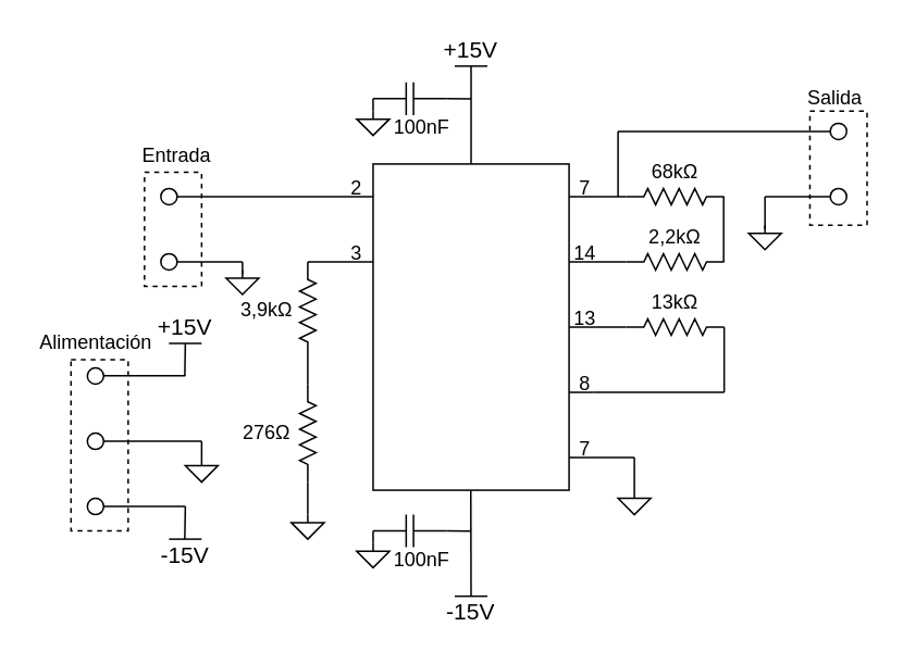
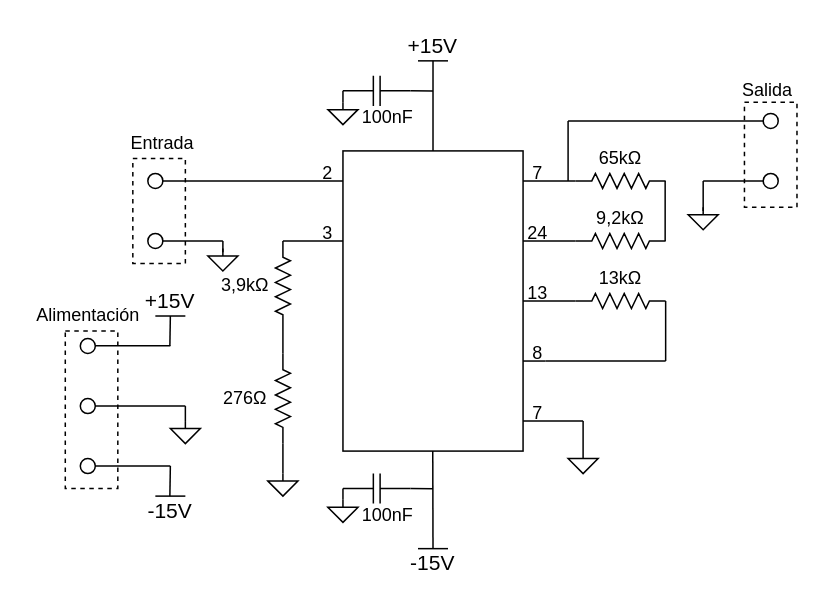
  <mxCell id="0" />
  <mxCell id="1" parent="0" />
  <mxCell id="2" value="" style="rounded=0;whiteSpace=wrap;html=1;fillColor=none;dashed=1;" vertex="1" parent="1"><mxGeometry x="88" y="105" width="35" height="70" as="geometry" /></mxCell>
  <mxCell id="3" value="" style="rounded=0;whiteSpace=wrap;html=1;" vertex="1" parent="1"><mxGeometry x="228" y="100" width="120" height="200" as="geometry" /></mxCell>
  <mxCell id="4" value="" style="endArrow=none;html=1;rounded=0;fontSize=10;entryX=0;entryY=0.5;entryDx=0;entryDy=0;entryPerimeter=0;" edge="1" parent="1" target="14"><mxGeometry width="50" height="50" relative="1" as="geometry"><mxPoint x="348" y="120" as="sourcePoint" /><mxPoint x="383" y="120" as="targetPoint" /></mxGeometry></mxCell>
  <mxCell id="5" value="" style="endArrow=none;html=1;rounded=0;fontSize=10;entryX=0;entryY=0.5;entryDx=0;entryDy=0;entryPerimeter=0;" edge="1" parent="1" target="15"><mxGeometry width="50" height="50" relative="1" as="geometry"><mxPoint x="348" y="160" as="sourcePoint" /><mxPoint x="368" y="160" as="targetPoint" /></mxGeometry></mxCell>
  <mxCell id="6" value="" style="endArrow=none;html=1;rounded=0;fontSize=10;entryX=0;entryY=0.5;entryDx=0;entryDy=0;entryPerimeter=0;" edge="1" parent="1" target="16"><mxGeometry width="50" height="50" relative="1" as="geometry"><mxPoint x="348" y="200" as="sourcePoint" /><mxPoint x="368" y="200" as="targetPoint" /></mxGeometry></mxCell>
  <mxCell id="7" value="" style="endArrow=none;html=1;rounded=0;fontSize=10;entryX=0;entryY=0.5;entryDx=0;entryDy=0;entryPerimeter=0;" edge="1" parent="1"><mxGeometry width="50" height="50" relative="1" as="geometry"><mxPoint x="348" y="240" as="sourcePoint" /><mxPoint x="363" y="240" as="targetPoint" /></mxGeometry></mxCell>
  <mxCell id="8" value="" style="endArrow=none;html=1;rounded=0;exitX=0.5;exitY=0;exitDx=0;exitDy=0;entryX=0.5;entryY=1;entryDx=0;entryDy=0;" edge="1" parent="1" source="3" target="10"><mxGeometry width="50" height="50" relative="1" as="geometry"><mxPoint x="318" y="130" as="sourcePoint" /><mxPoint x="288" y="70" as="targetPoint" /></mxGeometry></mxCell>
  <mxCell id="9" value="" style="endArrow=none;html=1;rounded=0;" edge="1" parent="1"><mxGeometry width="50" height="50" relative="1" as="geometry"><mxPoint x="298" y="40" as="sourcePoint" /><mxPoint x="278" y="40" as="targetPoint" /></mxGeometry></mxCell>
  <mxCell id="10" value="+15V" style="text;html=1;strokeColor=none;fillColor=none;align=center;verticalAlign=middle;whiteSpace=wrap;rounded=0;fontSize=14;" vertex="1" parent="1"><mxGeometry x="268" y="20" width="40" height="20" as="geometry" /></mxCell>
  <mxCell id="11" value="-15V" style="text;html=1;strokeColor=none;fillColor=none;align=center;verticalAlign=middle;whiteSpace=wrap;rounded=0;fontSize=14;" vertex="1" parent="1"><mxGeometry x="268" y="365" width="40" height="20" as="geometry" /></mxCell>
  <mxCell id="12" value="" style="endArrow=none;html=1;rounded=0;exitX=0.5;exitY=0;exitDx=0;exitDy=0;" edge="1" parent="1" source="11"><mxGeometry width="50" height="50" relative="1" as="geometry"><mxPoint x="287.83" y="330" as="sourcePoint" /><mxPoint x="287.83" y="300" as="targetPoint" /></mxGeometry></mxCell>
  <mxCell id="13" value="" style="endArrow=none;html=1;rounded=0;" edge="1" parent="1"><mxGeometry width="50" height="50" relative="1" as="geometry"><mxPoint x="298" y="365" as="sourcePoint" /><mxPoint x="278" y="365" as="targetPoint" /></mxGeometry></mxCell>
  <mxCell id="14" value="" style="pointerEvents=1;verticalLabelPosition=bottom;shadow=0;dashed=0;align=center;html=1;verticalAlign=top;shape=mxgraph.electrical.resistors.resistor_2;" vertex="1" parent="1"><mxGeometry x="383" y="115" width="60" height="10" as="geometry" /></mxCell>
  <mxCell id="15" value="" style="pointerEvents=1;verticalLabelPosition=bottom;shadow=0;dashed=0;align=center;html=1;verticalAlign=top;shape=mxgraph.electrical.resistors.resistor_2;" vertex="1" parent="1"><mxGeometry x="383" y="155" width="60" height="10" as="geometry" /></mxCell>
  <mxCell id="16" value="" style="pointerEvents=1;verticalLabelPosition=bottom;shadow=0;dashed=0;align=center;html=1;verticalAlign=top;shape=mxgraph.electrical.resistors.resistor_2;" vertex="1" parent="1"><mxGeometry x="383" y="195" width="60" height="10" as="geometry" /></mxCell>
  <mxCell id="17" value="" style="endArrow=none;html=1;rounded=0;fontSize=10;entryX=1;entryY=0.5;entryDx=0;entryDy=0;entryPerimeter=0;exitX=1;exitY=0.5;exitDx=0;exitDy=0;exitPerimeter=0;" edge="1" parent="1" target="16"><mxGeometry width="50" height="50" relative="1" as="geometry"><mxPoint x="443" y="240" as="sourcePoint" /><mxPoint x="388" y="205" as="targetPoint" /></mxGeometry></mxCell>
  <mxCell id="18" value="" style="endArrow=none;html=1;rounded=0;fontSize=10;entryX=1;entryY=0.5;entryDx=0;entryDy=0;entryPerimeter=0;exitX=1;exitY=0.5;exitDx=0;exitDy=0;exitPerimeter=0;" edge="1" parent="1"><mxGeometry width="50" height="50" relative="1" as="geometry"><mxPoint x="442.67" y="160" as="sourcePoint" /><mxPoint x="442.67" y="120" as="targetPoint" /></mxGeometry></mxCell>
  <mxCell id="19" value="7" style="text;html=1;strokeColor=none;fillColor=none;align=center;verticalAlign=middle;whiteSpace=wrap;rounded=0;" vertex="1" parent="1"><mxGeometry x="348" y="110" width="20" height="10" as="geometry" /></mxCell>
- <mxCell id="20" value="14" style="text;html=1;strokeColor=none;fillColor=none;align=center;verticalAlign=middle;whiteSpace=wrap;rounded=0;" vertex="1" parent="1"><mxGeometry x="348" y="150" width="20" height="10" as="geometry" /></mxCell>
+ <mxCell id="20" value="24" style="text;html=1;strokeColor=none;fillColor=none;align=center;verticalAlign=middle;whiteSpace=wrap;rounded=0;" vertex="1" parent="1"><mxGeometry x="348" y="150" width="20" height="10" as="geometry" /></mxCell>
  <mxCell id="21" value="13" style="text;html=1;strokeColor=none;fillColor=none;align=center;verticalAlign=middle;whiteSpace=wrap;rounded=0;" vertex="1" parent="1"><mxGeometry x="348" y="190" width="20" height="10" as="geometry" /></mxCell>
  <mxCell id="22" value="8" style="text;html=1;strokeColor=none;fillColor=none;align=center;verticalAlign=middle;whiteSpace=wrap;rounded=0;" vertex="1" parent="1"><mxGeometry x="348" y="230" width="20" height="10" as="geometry" /></mxCell>
- <mxCell id="23" value="2,2kΩ" style="text;html=1;strokeColor=none;fillColor=none;align=center;verticalAlign=middle;whiteSpace=wrap;rounded=0;" vertex="1" parent="1"><mxGeometry x="398" y="140" width="30" height="10" as="geometry" /></mxCell>
- <mxCell id="24" value="68kΩ" style="text;html=1;strokeColor=none;fillColor=none;align=center;verticalAlign=middle;whiteSpace=wrap;rounded=0;" vertex="1" parent="1"><mxGeometry x="398" y="100" width="30" height="10" as="geometry" /></mxCell>
+ <mxCell id="23" value="9,2kΩ" style="text;html=1;strokeColor=none;fillColor=none;align=center;verticalAlign=middle;whiteSpace=wrap;rounded=0;" vertex="1" parent="1"><mxGeometry x="398" y="140" width="30" height="10" as="geometry" /></mxCell>
+ <mxCell id="24" value="65kΩ" style="text;html=1;strokeColor=none;fillColor=none;align=center;verticalAlign=middle;whiteSpace=wrap;rounded=0;" vertex="1" parent="1"><mxGeometry x="398" y="100" width="30" height="10" as="geometry" /></mxCell>
  <mxCell id="25" value="3,9kΩ" style="text;html=1;strokeColor=none;fillColor=none;align=center;verticalAlign=middle;whiteSpace=wrap;rounded=0;" vertex="1" parent="1"><mxGeometry x="148" y="185" width="30" height="10" as="geometry" /></mxCell>
  <mxCell id="26" value="" style="endArrow=none;html=1;rounded=0;fontSize=10;entryX=0.75;entryY=1;entryDx=0;entryDy=0;" edge="1" parent="1" target="22"><mxGeometry width="50" height="50" relative="1" as="geometry"><mxPoint x="443" y="240" as="sourcePoint" /><mxPoint x="383" y="240" as="targetPoint" /></mxGeometry></mxCell>
  <mxCell id="27" value="" style="endArrow=none;html=1;rounded=0;fontSize=10;entryX=0.75;entryY=1;entryDx=0;entryDy=0;" edge="1" parent="1"><mxGeometry width="50" height="50" relative="1" as="geometry"><mxPoint x="388" y="280" as="sourcePoint" /><mxPoint x="348" y="280" as="targetPoint" /></mxGeometry></mxCell>
  <mxCell id="28" value="7" style="text;html=1;strokeColor=none;fillColor=none;align=center;verticalAlign=middle;whiteSpace=wrap;rounded=0;" vertex="1" parent="1"><mxGeometry x="348" y="270" width="20" height="10" as="geometry" /></mxCell>
  <mxCell id="29" value="" style="pointerEvents=1;verticalLabelPosition=bottom;shadow=0;dashed=0;align=center;html=1;verticalAlign=top;shape=mxgraph.electrical.signal_sources.signal_ground;" vertex="1" parent="1"><mxGeometry x="378" y="300" width="20" height="15" as="geometry" /></mxCell>
  <mxCell id="30" value="" style="endArrow=none;html=1;rounded=0;fontSize=10;exitX=0.5;exitY=0;exitDx=0;exitDy=0;exitPerimeter=0;" edge="1" parent="1" source="29"><mxGeometry width="50" height="50" relative="1" as="geometry"><mxPoint x="393" y="285" as="sourcePoint" /><mxPoint x="388" y="280" as="targetPoint" /></mxGeometry></mxCell>
  <mxCell id="31" value="" style="endArrow=none;html=1;rounded=0;fontSize=10;entryX=0.75;entryY=1;entryDx=0;entryDy=0;" edge="1" parent="1"><mxGeometry width="50" height="50" relative="1" as="geometry"><mxPoint x="228" y="160" as="sourcePoint" /><mxPoint x="188" y="160" as="targetPoint" /></mxGeometry></mxCell>
  <mxCell id="32" value="3" style="text;html=1;strokeColor=none;fillColor=none;align=center;verticalAlign=middle;whiteSpace=wrap;rounded=0;" vertex="1" parent="1"><mxGeometry x="208" y="150" width="20" height="10" as="geometry" /></mxCell>
  <mxCell id="33" value="" style="pointerEvents=1;verticalLabelPosition=bottom;shadow=0;dashed=0;align=center;html=1;verticalAlign=top;shape=mxgraph.electrical.signal_sources.signal_ground;" vertex="1" parent="1"><mxGeometry x="178" y="315" width="20" height="15" as="geometry" /></mxCell>
  <mxCell id="34" value="" style="endArrow=none;html=1;rounded=0;fontSize=10;exitX=0.5;exitY=0;exitDx=0;exitDy=0;exitPerimeter=0;" edge="1" parent="1" source="33"><mxGeometry width="50" height="50" relative="1" as="geometry"><mxPoint x="193" y="300" as="sourcePoint" /><mxPoint x="188" y="295" as="targetPoint" /></mxGeometry></mxCell>
  <mxCell id="35" value="" style="pointerEvents=1;verticalLabelPosition=bottom;shadow=0;dashed=0;align=center;html=1;verticalAlign=top;shape=mxgraph.electrical.resistors.resistor_2;rotation=90;" vertex="1" parent="1"><mxGeometry x="158" y="185" width="60" height="10" as="geometry" /></mxCell>
  <mxCell id="36" value="13kΩ" style="text;html=1;strokeColor=none;fillColor=none;align=center;verticalAlign=middle;whiteSpace=wrap;rounded=0;" vertex="1" parent="1"><mxGeometry x="398" y="180" width="30" height="10" as="geometry" /></mxCell>
  <mxCell id="37" value="" style="pointerEvents=1;verticalLabelPosition=bottom;shadow=0;dashed=0;align=center;html=1;verticalAlign=top;shape=mxgraph.electrical.resistors.resistor_2;rotation=90;" vertex="1" parent="1"><mxGeometry x="158" y="260" width="60" height="10" as="geometry" /></mxCell>
  <mxCell id="38" value="" style="endArrow=none;html=1;rounded=0;fontSize=10;" edge="1" parent="1"><mxGeometry width="50" height="50" relative="1" as="geometry"><mxPoint x="188" y="235" as="sourcePoint" /><mxPoint x="188" y="220" as="targetPoint" /></mxGeometry></mxCell>
  <mxCell id="39" value="276Ω" style="text;html=1;strokeColor=none;fillColor=none;align=center;verticalAlign=middle;whiteSpace=wrap;rounded=0;" vertex="1" parent="1"><mxGeometry x="148" y="260" width="30" height="10" as="geometry" /></mxCell>
  <mxCell id="40" value="" style="endArrow=none;html=1;rounded=0;fontSize=10;" edge="1" parent="1"><mxGeometry width="50" height="50" relative="1" as="geometry"><mxPoint x="228" y="120" as="sourcePoint" /><mxPoint x="108" y="120" as="targetPoint" /></mxGeometry></mxCell>
  <mxCell id="41" value="2" style="text;html=1;strokeColor=none;fillColor=none;align=center;verticalAlign=middle;whiteSpace=wrap;rounded=0;" vertex="1" parent="1"><mxGeometry x="208" y="110" width="20" height="10" as="geometry" /></mxCell>
  <mxCell id="42" value="" style="endArrow=none;html=1;rounded=0;fontSize=10;entryX=1;entryY=0.5;entryDx=0;entryDy=0;entryPerimeter=0;exitX=1;exitY=0.5;exitDx=0;exitDy=0;exitPerimeter=0;" edge="1" parent="1"><mxGeometry width="50" height="50" relative="1" as="geometry"><mxPoint x="378" y="120" as="sourcePoint" /><mxPoint x="378" y="80" as="targetPoint" /></mxGeometry></mxCell>
  <mxCell id="43" value="" style="endArrow=none;html=1;rounded=0;fontSize=10;" edge="1" parent="1"><mxGeometry width="50" height="50" relative="1" as="geometry"><mxPoint x="508" y="80" as="sourcePoint" /><mxPoint x="378" y="80" as="targetPoint" /></mxGeometry></mxCell>
  <mxCell id="44" value="" style="endArrow=none;html=1;rounded=0;fontSize=10;" edge="1" parent="1"><mxGeometry width="50" height="50" relative="1" as="geometry"><mxPoint x="508" y="120" as="sourcePoint" /><mxPoint x="468" y="120" as="targetPoint" /></mxGeometry></mxCell>
  <mxCell id="45" value="" style="endArrow=none;html=1;rounded=0;fontSize=10;entryX=1;entryY=0.5;entryDx=0;entryDy=0;entryPerimeter=0;" edge="1" parent="1"><mxGeometry width="50" height="50" relative="1" as="geometry"><mxPoint x="468" y="140" as="sourcePoint" /><mxPoint x="468" y="120" as="targetPoint" /></mxGeometry></mxCell>
  <mxCell id="46" value="" style="pointerEvents=1;verticalLabelPosition=bottom;shadow=0;dashed=0;align=center;html=1;verticalAlign=top;shape=mxgraph.electrical.signal_sources.signal_ground;" vertex="1" parent="1"><mxGeometry x="458" y="137.5" width="20" height="15" as="geometry" /></mxCell>
  <mxCell id="47" value="" style="endArrow=none;html=1;rounded=0;fontSize=10;" edge="1" parent="1"><mxGeometry width="50" height="50" relative="1" as="geometry"><mxPoint x="148" y="160" as="sourcePoint" /><mxPoint x="108" y="160" as="targetPoint" /></mxGeometry></mxCell>
  <mxCell id="48" value="" style="endArrow=none;html=1;rounded=0;fontSize=10;" edge="1" parent="1"><mxGeometry width="50" height="50" relative="1" as="geometry"><mxPoint x="148" y="167.5" as="sourcePoint" /><mxPoint x="148" y="160" as="targetPoint" /></mxGeometry></mxCell>
  <mxCell id="49" value="" style="pointerEvents=1;verticalLabelPosition=bottom;shadow=0;dashed=0;align=center;html=1;verticalAlign=top;shape=mxgraph.electrical.signal_sources.signal_ground;" vertex="1" parent="1"><mxGeometry x="138" y="165" width="20" height="15" as="geometry" /></mxCell>
  <mxCell id="50" value="" style="ellipse;whiteSpace=wrap;html=1;aspect=fixed;" vertex="1" parent="1"><mxGeometry x="98" y="115" width="10" height="10" as="geometry" /></mxCell>
  <mxCell id="51" value="" style="ellipse;whiteSpace=wrap;html=1;aspect=fixed;" vertex="1" parent="1"><mxGeometry x="98" y="155" width="10" height="10" as="geometry" /></mxCell>
  <mxCell id="52" value="" style="ellipse;whiteSpace=wrap;html=1;aspect=fixed;" vertex="1" parent="1"><mxGeometry x="508" y="75" width="10" height="10" as="geometry" /></mxCell>
  <mxCell id="53" value="" style="ellipse;whiteSpace=wrap;html=1;aspect=fixed;" vertex="1" parent="1"><mxGeometry x="508" y="115" width="10" height="10" as="geometry" /></mxCell>
  <mxCell id="54" value="" style="rounded=0;whiteSpace=wrap;html=1;fillColor=none;dashed=1;" vertex="1" parent="1"><mxGeometry x="495.5" y="67.5" width="35" height="70" as="geometry" /></mxCell>
  <mxCell id="55" value="" style="rounded=0;whiteSpace=wrap;html=1;fillColor=none;dashed=1;" vertex="1" parent="1"><mxGeometry x="43" y="220" width="35" height="105" as="geometry" /></mxCell>
  <mxCell id="56" value="" style="pointerEvents=1;verticalLabelPosition=bottom;shadow=0;dashed=0;align=center;html=1;verticalAlign=top;shape=mxgraph.electrical.capacitors.capacitor_1;" vertex="1" parent="1"><mxGeometry x="228" y="50" width="45" height="20" as="geometry" /></mxCell>
  <mxCell id="57" value="" style="endArrow=none;html=1;rounded=0;fontSize=10;" edge="1" parent="1"><mxGeometry width="50" height="50" relative="1" as="geometry"><mxPoint x="273" y="59.9" as="sourcePoint" /><mxPoint x="288" y="60.09" as="targetPoint" /></mxGeometry></mxCell>
  <mxCell id="58" value="" style="pointerEvents=1;verticalLabelPosition=bottom;shadow=0;dashed=0;align=center;html=1;verticalAlign=top;shape=mxgraph.electrical.signal_sources.signal_ground;" vertex="1" parent="1"><mxGeometry x="218" y="67.5" width="20" height="15" as="geometry" /></mxCell>
  <mxCell id="59" value="" style="endArrow=none;html=1;rounded=0;fontSize=10;exitX=0.5;exitY=0;exitDx=0;exitDy=0;exitPerimeter=0;" edge="1" parent="1" source="58"><mxGeometry width="50" height="50" relative="1" as="geometry"><mxPoint x="233" y="65" as="sourcePoint" /><mxPoint x="228" y="60" as="targetPoint" /></mxGeometry></mxCell>
  <mxCell id="60" value="" style="pointerEvents=1;verticalLabelPosition=bottom;shadow=0;dashed=0;align=center;html=1;verticalAlign=top;shape=mxgraph.electrical.capacitors.capacitor_1;" vertex="1" parent="1"><mxGeometry x="228" y="315" width="45" height="20" as="geometry" /></mxCell>
  <mxCell id="61" value="" style="endArrow=none;html=1;rounded=0;fontSize=10;" edge="1" parent="1"><mxGeometry width="50" height="50" relative="1" as="geometry"><mxPoint x="273" y="324.9" as="sourcePoint" /><mxPoint x="288" y="325.09" as="targetPoint" /></mxGeometry></mxCell>
  <mxCell id="62" value="" style="pointerEvents=1;verticalLabelPosition=bottom;shadow=0;dashed=0;align=center;html=1;verticalAlign=top;shape=mxgraph.electrical.signal_sources.signal_ground;" vertex="1" parent="1"><mxGeometry x="218" y="332.5" width="20" height="15" as="geometry" /></mxCell>
  <mxCell id="63" value="" style="endArrow=none;html=1;rounded=0;fontSize=10;exitX=0.5;exitY=0;exitDx=0;exitDy=0;exitPerimeter=0;" edge="1" parent="1" source="62"><mxGeometry width="50" height="50" relative="1" as="geometry"><mxPoint x="233" y="330" as="sourcePoint" /><mxPoint x="228" y="325" as="targetPoint" /></mxGeometry></mxCell>
  <mxCell id="64" value="Entrada" style="text;html=1;strokeColor=none;fillColor=none;align=center;verticalAlign=middle;whiteSpace=wrap;rounded=0;" vertex="1" parent="1"><mxGeometry x="93" y="90" width="30" height="10" as="geometry" /></mxCell>
  <mxCell id="65" value="100nF" style="text;html=1;strokeColor=none;fillColor=none;align=center;verticalAlign=middle;whiteSpace=wrap;rounded=0;" vertex="1" parent="1"><mxGeometry x="243" y="337.5" width="30" height="10" as="geometry" /></mxCell>
  <mxCell id="66" value="" style="ellipse;whiteSpace=wrap;html=1;aspect=fixed;" vertex="1" parent="1"><mxGeometry x="53" y="225" width="10" height="10" as="geometry" /></mxCell>
  <mxCell id="67" value="" style="ellipse;whiteSpace=wrap;html=1;aspect=fixed;" vertex="1" parent="1"><mxGeometry x="53" y="265" width="10" height="10" as="geometry" /></mxCell>
  <mxCell id="68" value="" style="ellipse;whiteSpace=wrap;html=1;aspect=fixed;" vertex="1" parent="1"><mxGeometry x="53" y="305" width="10" height="10" as="geometry" /></mxCell>
  <mxCell id="69" value="+15V" style="text;html=1;strokeColor=none;fillColor=none;align=center;verticalAlign=middle;whiteSpace=wrap;rounded=0;fontSize=14;" vertex="1" parent="1"><mxGeometry x="93" y="190" width="40" height="20" as="geometry" /></mxCell>
  <mxCell id="70" value="-15V" style="text;html=1;strokeColor=none;fillColor=none;align=center;verticalAlign=middle;whiteSpace=wrap;rounded=0;fontSize=14;" vertex="1" parent="1"><mxGeometry x="93" y="330" width="40" height="20" as="geometry" /></mxCell>
  <mxCell id="71" value="" style="endArrow=none;html=1;rounded=0;" edge="1" parent="1"><mxGeometry width="50" height="50" relative="1" as="geometry"><mxPoint x="123" y="330" as="sourcePoint" /><mxPoint x="103" y="330" as="targetPoint" /></mxGeometry></mxCell>
  <mxCell id="72" value="" style="endArrow=none;html=1;rounded=0;exitX=0.5;exitY=0;exitDx=0;exitDy=0;" edge="1" parent="1"><mxGeometry width="50" height="50" relative="1" as="geometry"><mxPoint x="112.68" y="330" as="sourcePoint" /><mxPoint x="113" y="310" as="targetPoint" /></mxGeometry></mxCell>
  <mxCell id="73" value="" style="endArrow=none;html=1;rounded=0;exitX=1;exitY=0.5;exitDx=0;exitDy=0;" edge="1" parent="1" source="68"><mxGeometry width="50" height="50" relative="1" as="geometry"><mxPoint x="117.68" y="335" as="sourcePoint" /><mxPoint x="113" y="310" as="targetPoint" /></mxGeometry></mxCell>
  <mxCell id="74" value="" style="endArrow=none;html=1;rounded=0;exitX=1;exitY=0.5;exitDx=0;exitDy=0;" edge="1" parent="1"><mxGeometry width="50" height="50" relative="1" as="geometry"><mxPoint x="63" y="229.84" as="sourcePoint" /><mxPoint x="113" y="229.84" as="targetPoint" /></mxGeometry></mxCell>
  <mxCell id="75" value="" style="endArrow=none;html=1;rounded=0;exitX=0.5;exitY=0;exitDx=0;exitDy=0;" edge="1" parent="1"><mxGeometry width="50" height="50" relative="1" as="geometry"><mxPoint x="112.68" y="230" as="sourcePoint" /><mxPoint x="113" y="210" as="targetPoint" /></mxGeometry></mxCell>
  <mxCell id="76" value="" style="endArrow=none;html=1;rounded=0;" edge="1" parent="1"><mxGeometry width="50" height="50" relative="1" as="geometry"><mxPoint x="123" y="210" as="sourcePoint" /><mxPoint x="103" y="210" as="targetPoint" /></mxGeometry></mxCell>
  <mxCell id="77" value="" style="pointerEvents=1;verticalLabelPosition=bottom;shadow=0;dashed=0;align=center;html=1;verticalAlign=top;shape=mxgraph.electrical.signal_sources.signal_ground;" vertex="1" parent="1"><mxGeometry x="113" y="280" width="20" height="15" as="geometry" /></mxCell>
  <mxCell id="78" value="" style="endArrow=none;html=1;rounded=0;" edge="1" parent="1"><mxGeometry width="50" height="50" relative="1" as="geometry"><mxPoint x="123" y="270" as="sourcePoint" /><mxPoint x="63" y="270" as="targetPoint" /></mxGeometry></mxCell>
  <mxCell id="79" value="" style="endArrow=none;html=1;rounded=0;entryX=0.5;entryY=0;entryDx=0;entryDy=0;entryPerimeter=0;" edge="1" parent="1" target="77"><mxGeometry width="50" height="50" relative="1" as="geometry"><mxPoint x="123" y="270" as="sourcePoint" /><mxPoint x="68" y="275" as="targetPoint" /></mxGeometry></mxCell>
  <mxCell id="80" value="100nF" style="text;html=1;strokeColor=none;fillColor=none;align=center;verticalAlign=middle;whiteSpace=wrap;rounded=0;" vertex="1" parent="1"><mxGeometry x="243" y="72.5" width="30" height="10" as="geometry" /></mxCell>
  <mxCell id="81" value="Salida" style="text;html=1;strokeColor=none;fillColor=none;align=center;verticalAlign=middle;whiteSpace=wrap;rounded=0;" vertex="1" parent="1"><mxGeometry x="495.5" y="55" width="30" height="10" as="geometry" /></mxCell>
  <mxCell id="82" value="Alimentación" style="text;html=1;strokeColor=none;fillColor=none;align=center;verticalAlign=middle;whiteSpace=wrap;rounded=0;" vertex="1" parent="1"><mxGeometry x="20.5" y="205" width="75" height="10" as="geometry" /></mxCell>
